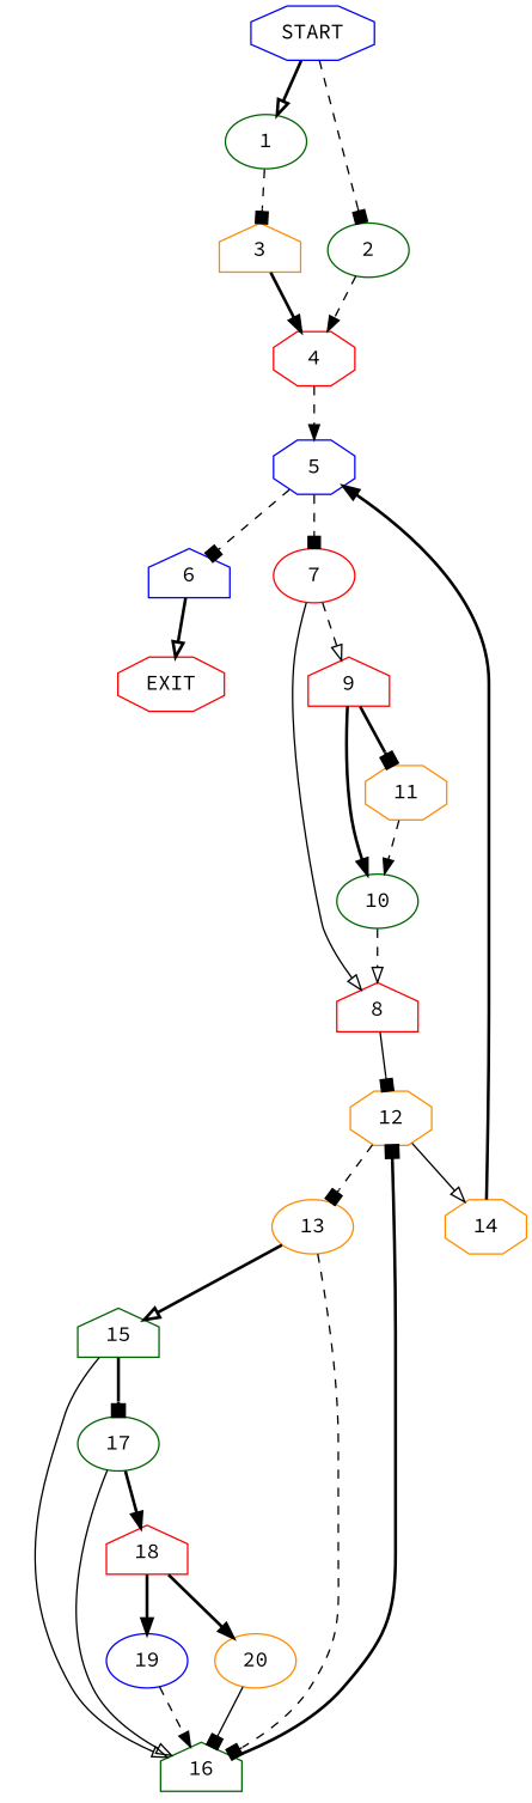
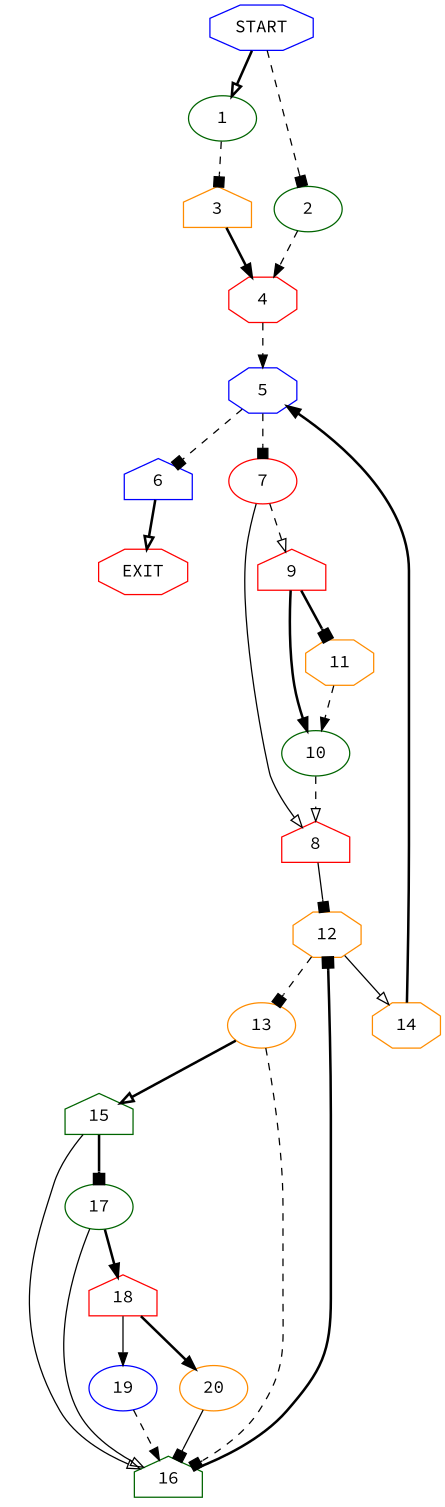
  digraph {
    fontname="Source Code Pro"
    node [color=darkgreen fontname="Source Code Pro" shape=ellipse]
    edge [arrowhead=box fontname="Source Code Pro" style=dashed]
    n1 [color=blue label=START shape=octagon]
    1
    2
    3 [color=darkorange shape=house]
    n5 [color=red label=EXIT shape=octagon]
    4 [color=red shape=octagon]
    5 [color=blue shape=octagon]
    6 [color=blue shape=house]
    7 [color=red]
    8 [color=red shape=house]
    9 [color=red shape=house]
    12 [color=darkorange shape=octagon]
    10
    11 [color=darkorange shape=octagon]
    13 [color=darkorange]
    14 [color=darkorange shape=octagon]
    15 [shape=house]
    16 [shape=house]
    17
    18 [color=red shape=house]
    19 [color=blue]
    20 [color=darkorange]
    n1 -> 1 [arrowhead=onormal style=bold]
    n1 -> 2
    1 -> 3
    2 -> 4 [arrowhead=normal]
    3 -> 4 [arrowhead=normal style=bold]
    4 -> 5 [arrowhead=normal]
    5 -> 6
    5 -> 7
    6 -> n5 [arrowhead=onormal style=bold]
    7 -> 8 [arrowhead=onormal style=solid]
    7 -> 9 [arrowhead=onormal]
    8 -> 12 [style=solid]
    9 -> 10 [arrowhead=normal style=bold]
    9 -> 11 [style=bold]
    12 -> 13
    12 -> 14 [arrowhead=onormal style=solid]
    10 -> 8 [arrowhead=onormal]
    11 -> 10 [arrowhead=normal]
    13 -> 15 [arrowhead=onormal style=bold]
    13 -> 16
    14 -> 5 [arrowhead=normal style=bold]
    15 -> 16 [arrowhead=onormal style=solid]
    15 -> 17 [style=bold]
    16 -> 12 [style=bold]
    17 -> 16 [arrowhead=onormal style=solid]
    17 -> 18 [arrowhead=normal style=bold]
-   18 -> 19 [arrowhead=normal style=bold]
+   18 -> 19 [arrowhead=normal style=solid]
    18 -> 20 [arrowhead=normal style=bold]
    19 -> 16 [arrowhead=normal]
    20 -> 16 [style=solid]
  }
